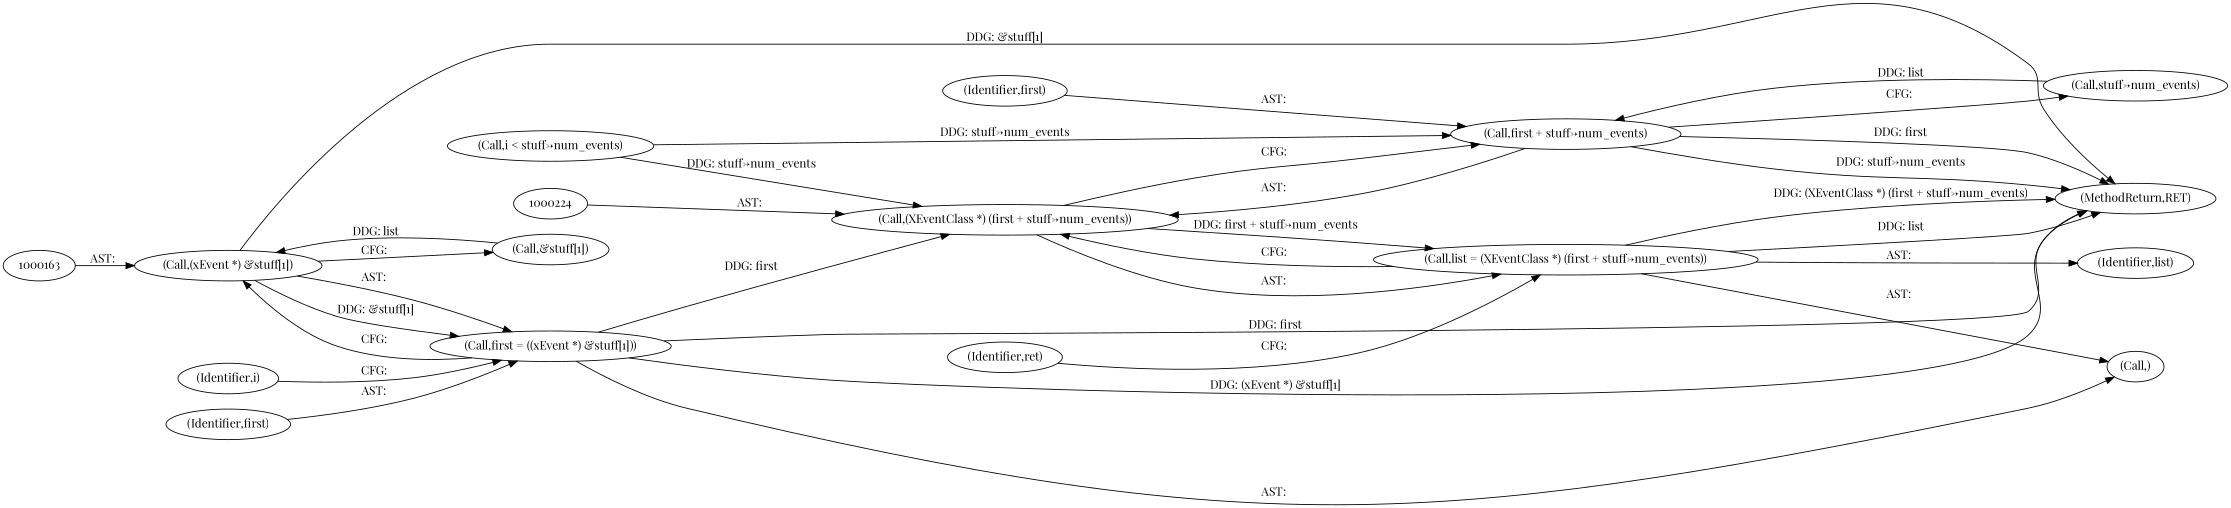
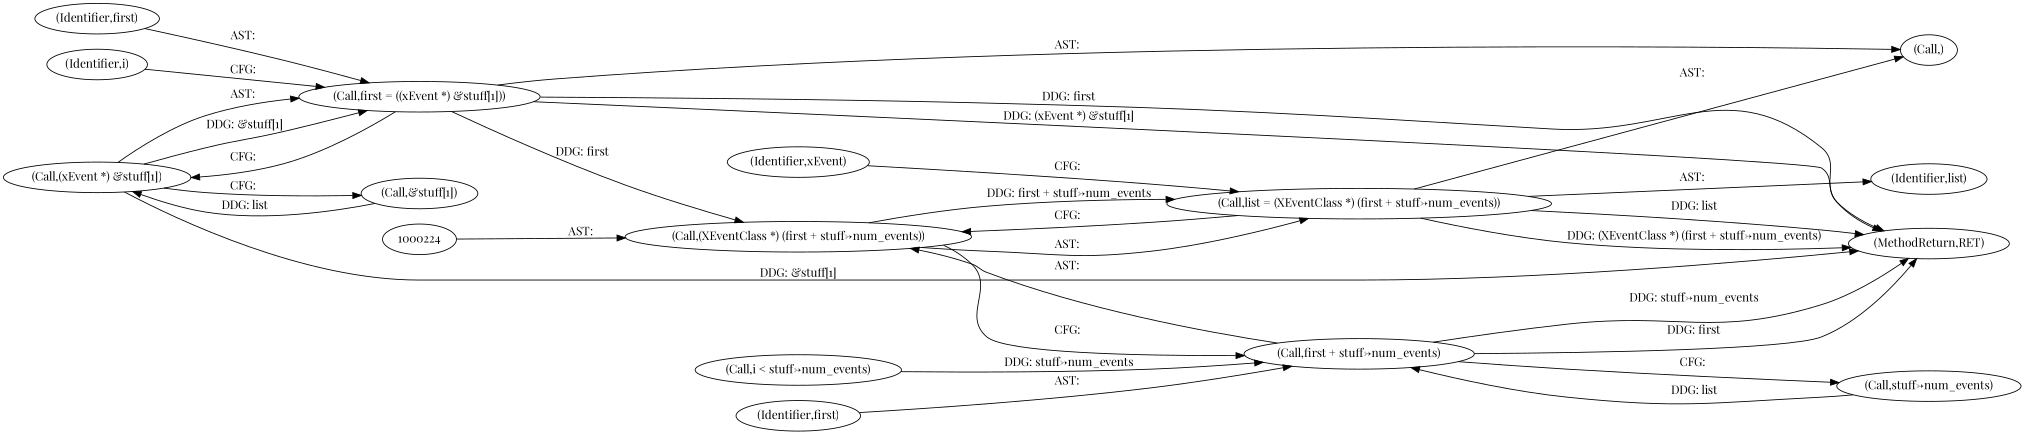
  digraph {
    fontname="Playfair Display"
    rankdir=LR
    node [fontname="Playfair Display"]
    edge [fontname="Playfair Display"]
    n1 [label="(Call,(xEvent *) &stuff[1])"]
    n2 [label="(Call,first = ((xEvent *) &stuff[1]))"]
    n3 [label="(MethodReturn,RET)"]
    n4 [label="(Call,&stuff[1])"]
    n5 [label="(Call,(XEventClass *) (first + stuff->num_events))"]
    n6 [label="(Call,)"]
    n7 [label="(Call,first + stuff->num_events)"]
    n8 [label="(Call,list = (XEventClass *) (first + stuff->num_events))"]
    n9 [label="(Call,stuff->num_events)"]
    n10 [label="(Identifier,list)"]
    n11 [label="(Identifier,first)"]
    n12 [label="(Identifier,i)"]
    n13 [label="(Call,i < stuff->num_events)"]
-   n14 [label="(Identifier,ret)"]
+   n14 [label="(Identifier,xEvent)"]
    n15 [label="(Identifier,first)"]
-   1000163
    1000224
    n1 -> n2 [label="AST: "]
    n1 -> n2 [label="DDG: &stuff[1]"]
    n1 -> n3 [label="DDG: &stuff[1]"]
    n1 -> n4 [label="CFG: "]
    n2 -> n1 [label="CFG: "]
    n2 -> n3 [label="DDG: (xEvent *) &stuff[1]"]
    n2 -> n3 [label="DDG: first"]
    n2 -> n5 [label="DDG: first"]
    n2 -> n6 [label="AST: "]
    n4 -> n1 [label="DDG: list"]
    n5 -> n7 [label="CFG: "]
    n5 -> n8 [label="AST: "]
    n5 -> n8 [label="DDG: first + stuff->num_events"]
    n7 -> n3 [label="DDG: first"]
    n7 -> n3 [label="DDG: stuff->num_events"]
    n7 -> n5 [label="AST: "]
    n7 -> n9 [label="CFG: "]
    n8 -> n3 [label="DDG: (XEventClass *) (first + stuff->num_events)"]
    n8 -> n3 [label="DDG: list"]
    n8 -> n5 [label="CFG: "]
    n8 -> n6 [label="AST: "]
    n8 -> n10 [label="AST: "]
    n9 -> n7 [label="DDG: list"]
    n11 -> n7 [label="AST: "]
    n12 -> n2 [label="CFG: "]
-   n13 -> n5 [label="DDG: stuff->num_events"]
    n13 -> n7 [label="DDG: stuff->num_events"]
    n14 -> n8 [label="CFG: "]
    n15 -> n2 [label="AST: "]
-   1000163 -> n1 [label="AST: "]
    1000224 -> n5 [label="AST: "]
  }
